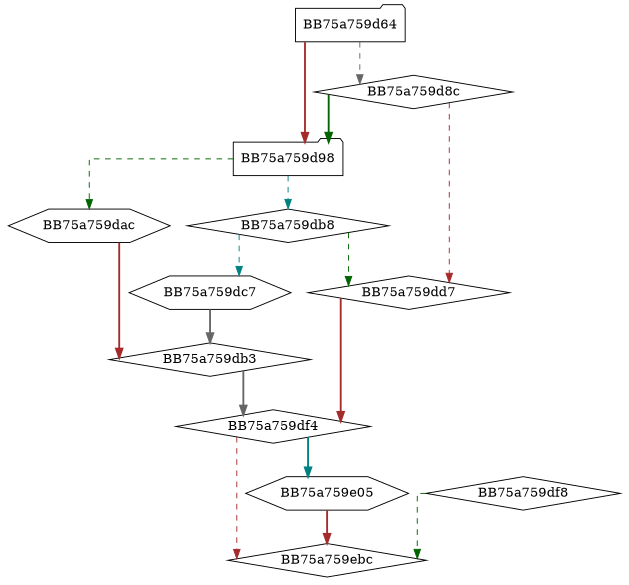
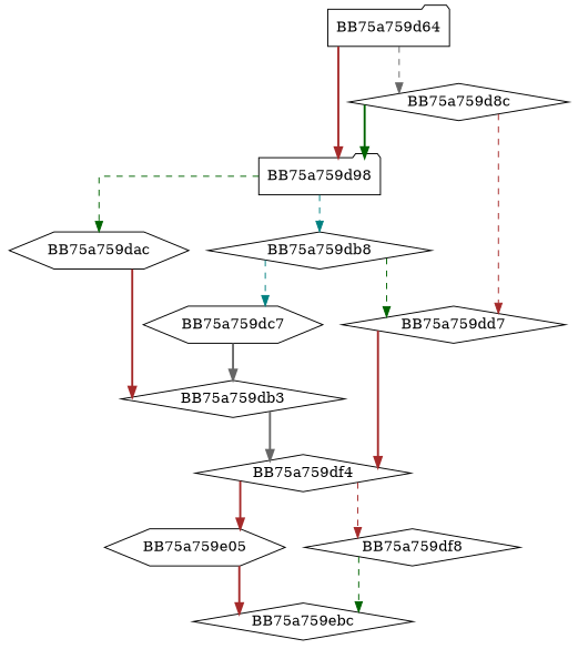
  digraph {
    splines=ortho
    node [shape=diamond]
    edge [color=brown style=bold]
    BB75a759d64 [shape=folder]
    BB75a759d98 [shape=folder]
    BB75a759d8c
    BB75a759db8
    BB75a759dac [shape=hexagon]
    BB75a759dd7
    BB75a759dc7 [shape=hexagon]
    BB75a759db3
    BB75a759df4
    BB75a759e05 [shape=hexagon]
    BB75a759df8
    BB75a759ebc
    BB75a759d64 -> BB75a759d98
    BB75a759d64 -> BB75a759d8c [color=gray40 style=dashed]
    BB75a759d98 -> BB75a759db8 [color=teal style=dashed]
    BB75a759d98 -> BB75a759dac [color=darkgreen style=dashed]
    BB75a759d8c -> BB75a759d98 [color=darkgreen]
    BB75a759d8c -> BB75a759dd7 [style=dashed]
    BB75a759db8 -> BB75a759dd7 [color=darkgreen style=dashed]
    BB75a759db8 -> BB75a759dc7 [color=teal style=dashed]
    BB75a759dac -> BB75a759db3
    BB75a759dd7 -> BB75a759df4
    BB75a759dc7 -> BB75a759db3 [color=gray40]
    BB75a759db3 -> BB75a759df4 [color=gray40]
-   BB75a759df4 -> BB75a759e05 [color=teal]
-   BB75a759df4 -> BB75a759ebc [style=dashed]
+   BB75a759df4 -> BB75a759e05
+   BB75a759df4 -> BB75a759df8 [style=dashed]
    BB75a759e05 -> BB75a759ebc
    BB75a759df8 -> BB75a759ebc [color=darkgreen style=dashed]
  }
